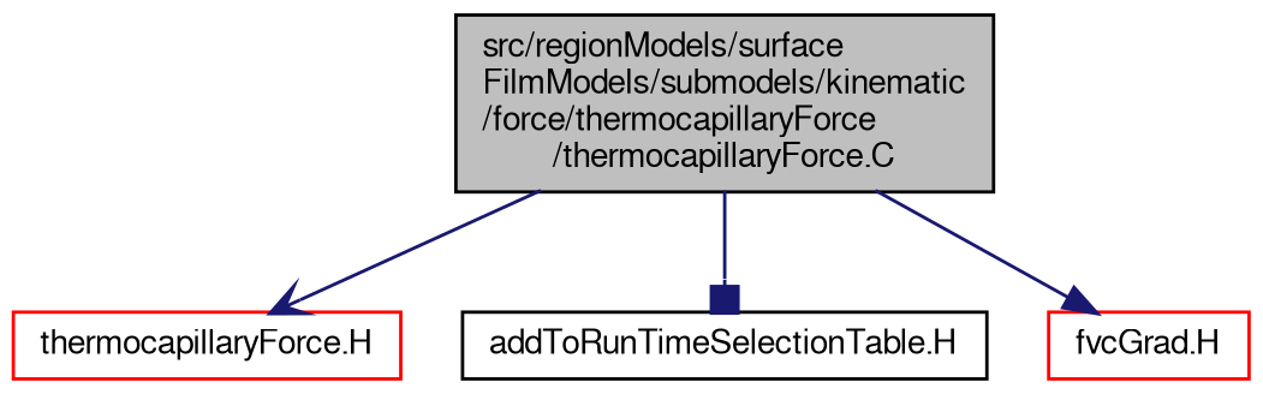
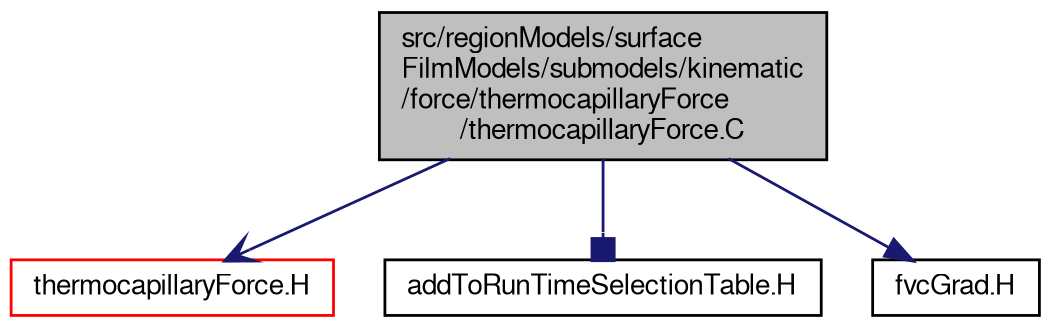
  digraph {
    node [color=black fontname=FreeSans fontsize=10 shape=record]
    edge [color=midnightblue fontname=FreeSans fontsize=10 labelfontname=FreeSans labelfontsize=10 style=solid]
    n1 [fillcolor=grey75 fontcolor=black height=0.2 label="src/regionModels/surface\lFilmModels/submodels/kinematic\l/force/thermocapillaryForce\l/thermocapillaryForce.C" style=filled width=0.4]
    n2 [color=red height=0.2 label="thermocapillaryForce.H" width=0.4]
    n3 [height=0.2 label="addToRunTimeSelectionTable.H" width=0.4]
-   n4 [color=red height=0.2 label="fvcGrad.H" width=0.4]
+   n4 [height=0.2 label="fvcGrad.H" width=0.4]
    n1 -> n2 [arrowhead=vee]
    n1 -> n3 [arrowhead=box]
    n1 -> n4 [arrowhead=normal]
  }
